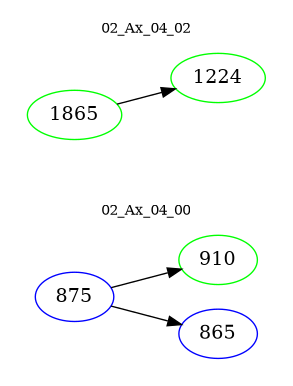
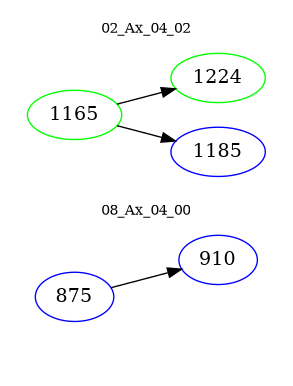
  digraph {
    rankdir=LR
    node [color=blue]
    edge [color=black]
    n1 [label=875]
-   n2 [label=865]
-   n3 [color=green label=910]
-   n4 [color=green label=1865]
+   n3 [label=910]
+   n4 [color=green label=1165]
+   n5 [label=1185]
    n6 [color=green label=1224]
    subgraph cluster_1 {
      color=white
      fontsize=10
-     label="02_Ax_04_00"
+     label="08_Ax_04_00"
      n1
-     n2
      n3
    }
    subgraph cluster_2 {
      color=white
      fontsize=10
      label="02_Ax_04_02"
      n4
+     n5
      n6
    }
-   n1 -> n2
    n1 -> n3
+   n4 -> n5
    n4 -> n6
  }
